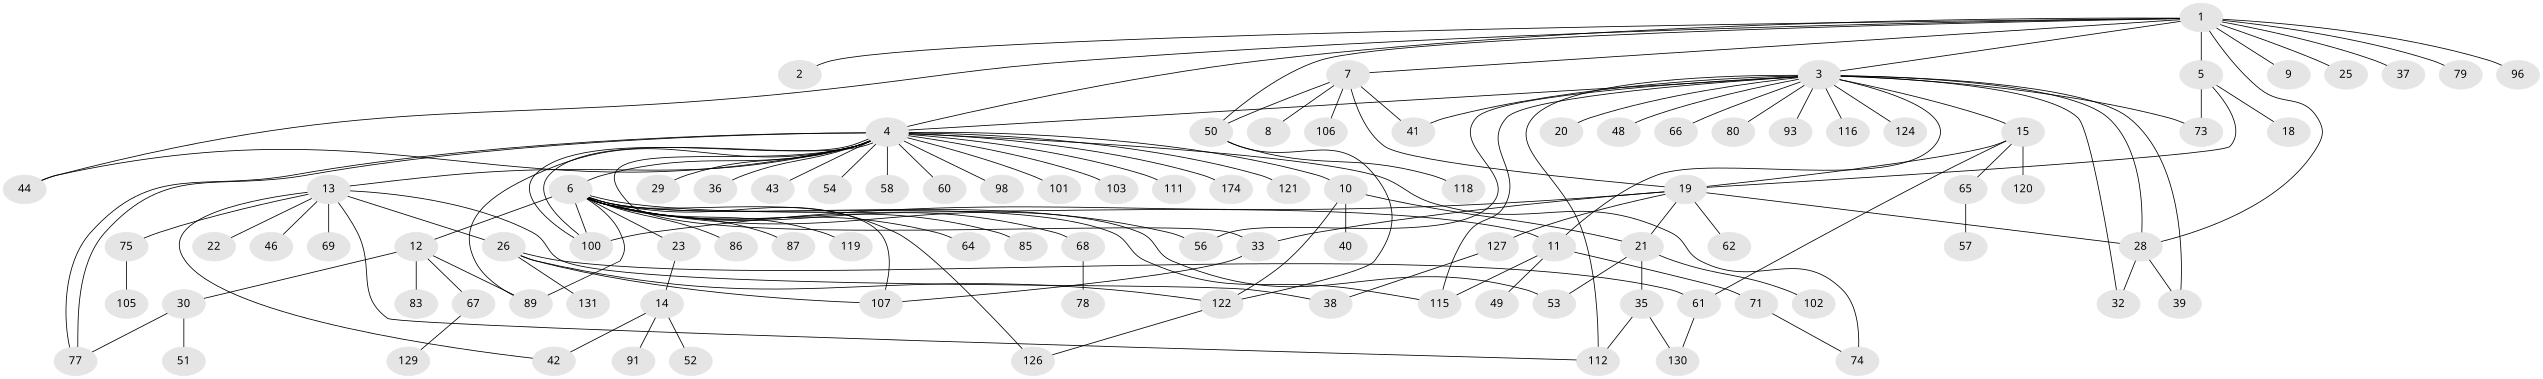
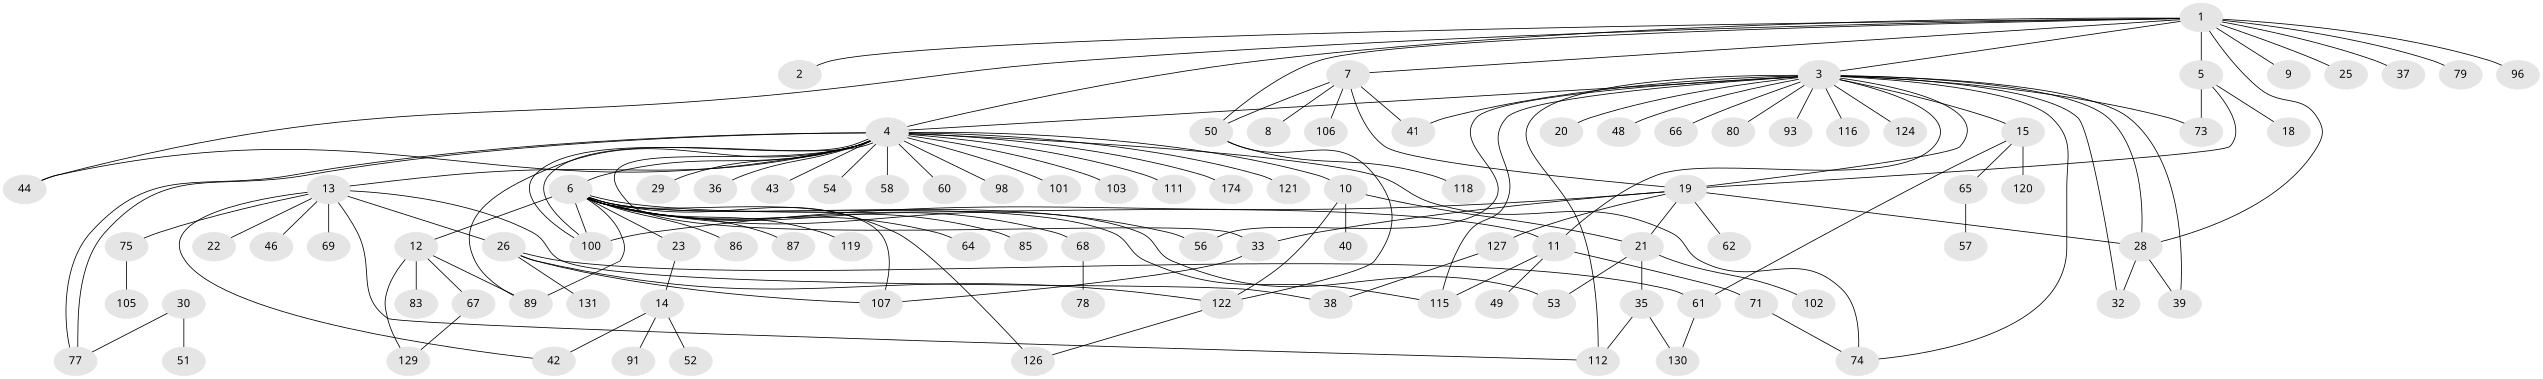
  graph {
    fontname="Noto Sans"
    node [color=gray90 fontname="Noto Sans" style=filled]
    edge [fontname="Noto Sans"]
    1 [super="+16"]
    2
    3 [super="+45"]
    4 [super="+31"]
    5
    7 [super="+24"]
    9 [super="+47"]
    25 [super="+34"]
    28
    37
    44
    50 [super="+99"]
    79 [super="+81"]
    96
    11 [super="+55"]
    15 [super="+59"]
    19 [super="+113"]
    20
    32 [super="+70"]
    39
    41 [super="+110"]
    48
    56
    66
    73
    74 [super="+104"]
    80
    93
    112
    115
    116
    124
    6 [super="+128"]
    10
    13 [super="+17"]
    29
    33 [super="+72"]
    36 [super="+94"]
    43
    54
    58
    60
    77 [super="+108"]
    89 [super="+97"]
    98
    100
    101 [super="+109"]
    103
    111
    n50 [label=174 super="+123"]
    121
    18 [super="+76"]
    8
    106
    122 [super="+125"]
    118
    49 [super="+84"]
    71
    61
    65
    120
    21 [super="+27"]
    62
    127
    12 [super="+82"]
    23
    53 [super="+117"]
    64
    68
    85
    86
    87
    107 [super="+132"]
    119
    126
    40
    22
    26
    38 [super="+92"]
    42
    46
    69 [super="+88"]
    75 [super="+90"]
    30
    67
    83
    14
    52
    91
    78
    35 [super="+63"]
    102
    51
    129
    131
    105
    130
    57
    1 -- 2
    1 -- 3
    1 -- 4
    1 -- 5
    1 -- 7
    1 -- 9
    1 -- 25
    1 -- 28
    1 -- 37
    1 -- 44
    1 -- 50
    1 -- 79
    1 -- 96
    3 -- 4 [weight=2]
    3 -- 28
    3 -- 11
    3 -- 15
-   15 -- 19
+   3 -- 19
    3 -- 20
    3 -- 32
    3 -- 39
    3 -- 41
    3 -- 48
    3 -- 56
    3 -- 66
    3 -- 73
+   3 -- 74
    3 -- 80
    3 -- 93
    3 -- 112
    3 -- 115
    3 -- 116
    3 -- 124
    4 -- 44
    4 -- 74
    4 -- 6
    4 -- 10
    4 -- 13
    4 -- 29
    4 -- 33
    4 -- 36
    4 -- 43
    4 -- 54
    4 -- 58
    4 -- 60
    4 -- 77
    4 -- 77
    4 -- 89
    4 -- 98
    4 -- 100
    4 -- 100
    4 -- 101
    4 -- 103
    4 -- 111
    4 -- n50
    4 -- 121
    5 -- 19
    5 -- 73
    5 -- 18
    7 -- 50
    7 -- 19
    7 -- 41
    7 -- 8
    7 -- 106
    28 -- 32
    28 -- 39
    50 -- 122
    50 -- 118
    11 -- 115
    11 -- 49
    11 -- 71
    15 -- 61
    15 -- 65
    15 -- 120
    19 -- 28
    19 -- 33
    19 -- 100
    19 -- 21
    19 -- 62
    19 -- 127
    6 -- 11
    6 -- 56
    6 -- 115
    6 -- 89
    6 -- 100
    6 -- 12 [weight=2]
    6 -- 23
    6 -- 53
    6 -- 64
    6 -- 68
    6 -- 85
    6 -- 86
    6 -- 87
    6 -- 107
    6 -- 119
    6 -- 126
    10 -- 122
    10 -- 21
    10 -- 40
    13 -- 112
    13 -- 22
    13 -- 26
    13 -- 38
    13 -- 42
    13 -- 46
    13 -- 69
    13 -- 75
    33 -- 107
    122 -- 126
    71 -- 74
    61 -- 130
    65 -- 57
    21 -- 53
    21 -- 35
    21 -- 102
    127 -- 38
    12 -- 89
-   12 -- 30
+   12 -- 129
    12 -- 67
    12 -- 83
    23 -- 14
    68 -- 78
    26 -- 122
    26 -- 61
    26 -- 107
    26 -- 131
    75 -- 105
    30 -- 77
    30 -- 51
    67 -- 129
    14 -- 42
    14 -- 52
    14 -- 91
    35 -- 112
    35 -- 130
  }
